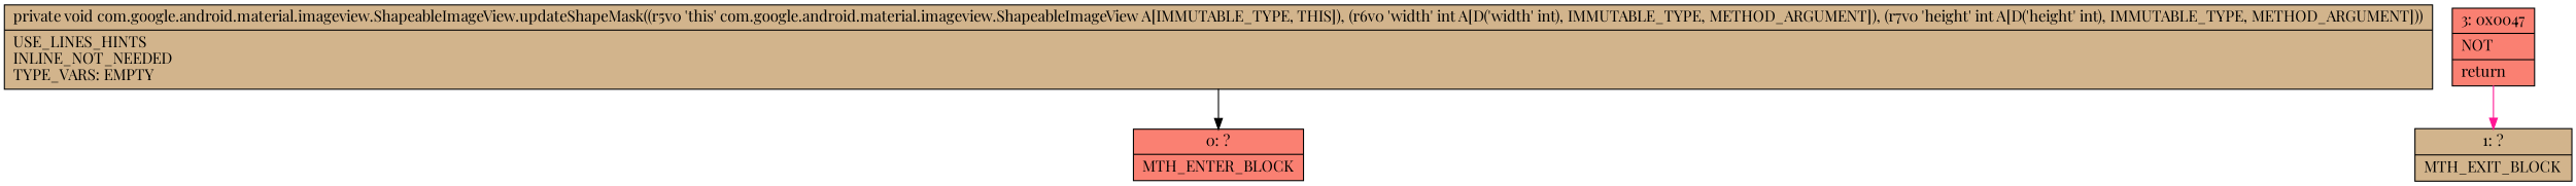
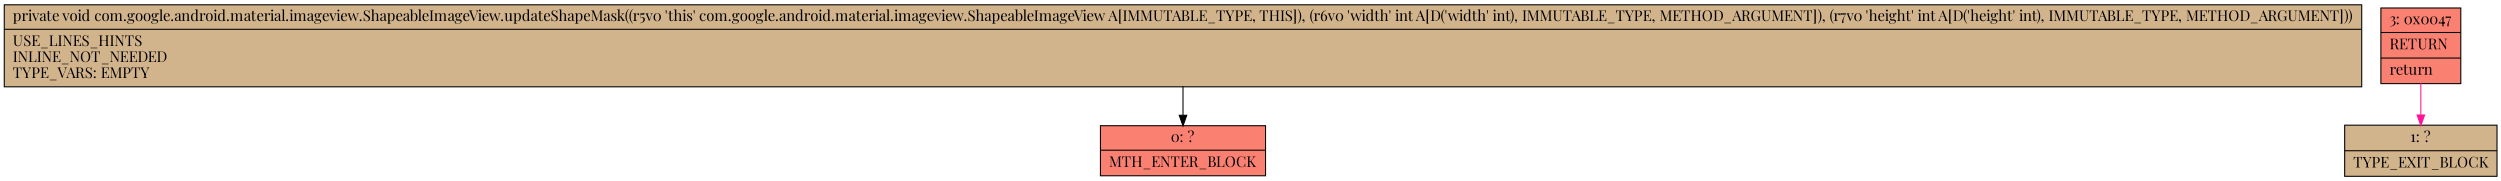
  digraph {
    fontname="Playfair Display"
    node [fillcolor=salmon fontname="Playfair Display" shape=record style=filled]
    edge [fontname="Playfair Display"]
    n1 [label="{0\:\ ?|MTH_ENTER_BLOCK\l}"]
-   n2 [label="{3\:\ 0x0047|NOT\l|return\l}"]
-   n3 [fillcolor=tan label="{1\:\ ?|MTH_EXIT_BLOCK\l}"]
+   n2 [label="{3\:\ 0x0047|RETURN\l|return\l}"]
+   n3 [fillcolor=tan label="{1\:\ ?|TYPE_EXIT_BLOCK\l}"]
    n4 [fillcolor=tan label="{private void com.google.android.material.imageview.ShapeableImageView.updateShapeMask((r5v0 'this' com.google.android.material.imageview.ShapeableImageView A[IMMUTABLE_TYPE, THIS]), (r6v0 'width' int A[D('width' int), IMMUTABLE_TYPE, METHOD_ARGUMENT]), (r7v0 'height' int A[D('height' int), IMMUTABLE_TYPE, METHOD_ARGUMENT]))  | USE_LINES_HINTS\lINLINE_NOT_NEEDED\lTYPE_VARS: EMPTY\l}"]
    n2 -> n3 [color=deeppink]
    n4 -> n1 [color=black]
  }
